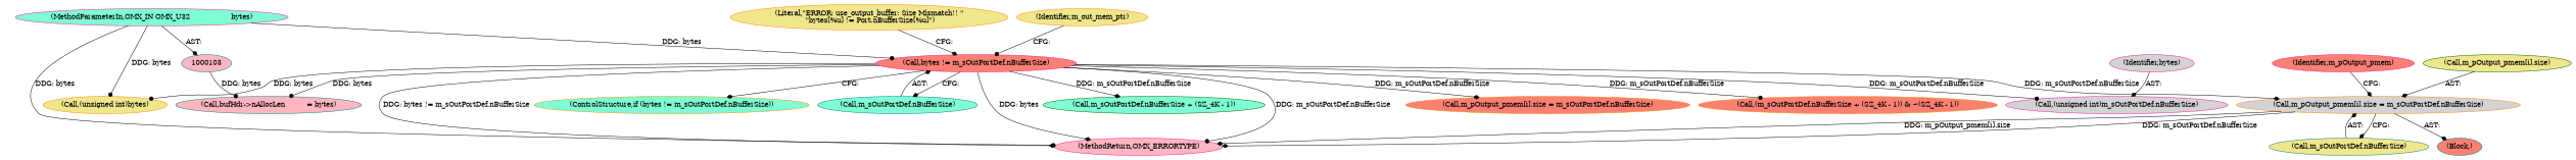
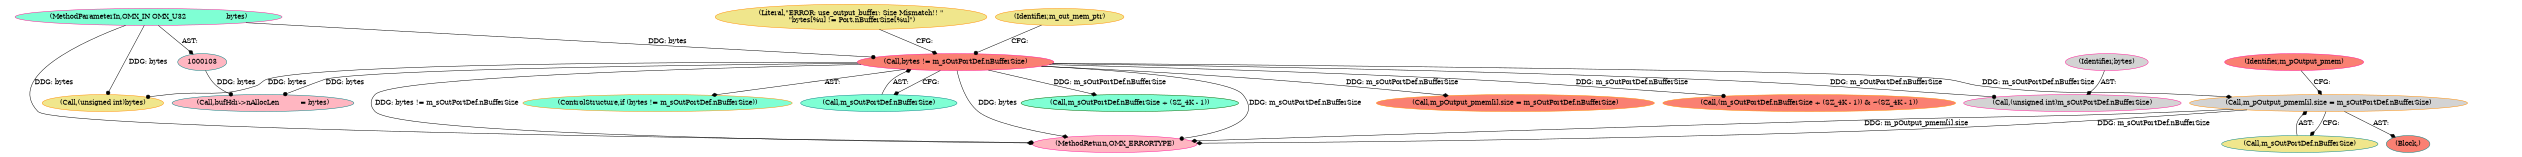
  digraph {
    node [color=darkorange fillcolor=salmon style=filled]
    edge [arrowhead=diamond]
    n1 [fillcolor=lightgrey label="(Call,m_pOutput_pmem[i].size = m_sOutPortDef.nBufferSize)"]
    n2 [color=teal label="(Block,)"]
    n3 [color=deeppink fillcolor=lightpink label="(MethodReturn,OMX_ERRORTYPE)"]
    n4 [color=teal fillcolor=khaki label="(Call,m_sOutPortDef.nBufferSize)"]
    n5 [color=deeppink label="(Call,bytes != m_sOutPortDef.nBufferSize)"]
    n6 [fillcolor=aquamarine label="(ControlStructure,if (bytes != m_sOutPortDef.nBufferSize))"]
    n7 [color=darkgreen fillcolor=aquamarine label="(Call,m_sOutPortDef.nBufferSize + (SZ_4K - 1))"]
    n8 [color=teal fillcolor=aquamarine label="(Call,m_sOutPortDef.nBufferSize)"]
    n9 [label="(Call,m_pOutput_pmem[i].size = m_sOutPortDef.nBufferSize)"]
    n10 [color=deeppink fillcolor=lightgrey label="(Call,(unsigned int)m_sOutPortDef.nBufferSize)"]
    n11 [color=teal fillcolor=lightpink label="(Call,bufHdr->nAllocLen          = bytes)"]
    n12 [fillcolor=khaki label="(Call,(unsigned int)bytes)"]
    n13 [label="(Call,(m_sOutPortDef.nBufferSize + (SZ_4K - 1)) & ~(SZ_4K - 1))"]
    n14 [color=deeppink fillcolor=aquamarine label="(MethodParameterIn,OMX_IN OMX_U32                   bytes)"]
    1000103 [color=teal fillcolor=lightpink]
    n16 [color=deeppink label="(Identifier,m_pOutput_pmem)"]
    n17 [fillcolor=khaki label="(Identifier,m_out_mem_ptr)"]
    n18 [color=deeppink fillcolor=lightgrey label="(Identifier,bytes)"]
-   n19 [color=darkgreen fillcolor=khaki label="(Call,m_pOutput_pmem[i].size)"]
    n20 [fillcolor=khaki label="(Literal,\"ERROR: use_output_buffer: Size Mismatch!! \"\n \"bytes[%u] != Port.nBufferSize[%u]\")"]
    n1 -> n2 [label="AST: "]
    n1 -> n3 [label="DDG: m_pOutput_pmem[i].size"]
    n1 -> n3 [label="DDG: m_sOutPortDef.nBufferSize"]
    n1 -> n4 [label="CFG: "]
    n4 -> n1 [label="AST: "]
    n5 -> n1 [label="DDG: m_sOutPortDef.nBufferSize"]
    n5 -> n3 [label="DDG: bytes"]
    n5 -> n3 [arrowhead=dot label="DDG: m_sOutPortDef.nBufferSize"]
    n5 -> n3 [label="DDG: bytes != m_sOutPortDef.nBufferSize"]
-   n5 -> n6 [label="CFG: "]
+   n5 -> n6 [label="AST: "]
    n5 -> n7 [label="DDG: m_sOutPortDef.nBufferSize"]
    n5 -> n8 [label="CFG: "]
    n5 -> n9 [label="DDG: m_sOutPortDef.nBufferSize"]
    n5 -> n10 [arrowhead=dot label="DDG: m_sOutPortDef.nBufferSize"]
    n5 -> n11 [arrowhead=dot label="DDG: bytes"]
    n5 -> n12 [arrowhead=dot label="DDG: bytes"]
    n5 -> n13 [arrowhead=dot label="DDG: m_sOutPortDef.nBufferSize"]
    n8 -> n5 [label="AST: "]
    n14 -> n3 [arrowhead=dot label="DDG: bytes"]
    n14 -> n5 [arrowhead=dot label="DDG: bytes"]
    n14 -> n12 [arrowhead=dot label="DDG: bytes"]
    n14 -> 1000103 [label="AST: "]
    1000103 -> n11 [arrowhead=dot label="DDG: bytes"]
    n16 -> n1 [label="CFG: "]
    n17 -> n5 [arrowhead=dot label="CFG: "]
    n18 -> n10 [label="AST: "]
-   n19 -> n1 [label="AST: "]
    n20 -> n5 [label="CFG: "]
  }
